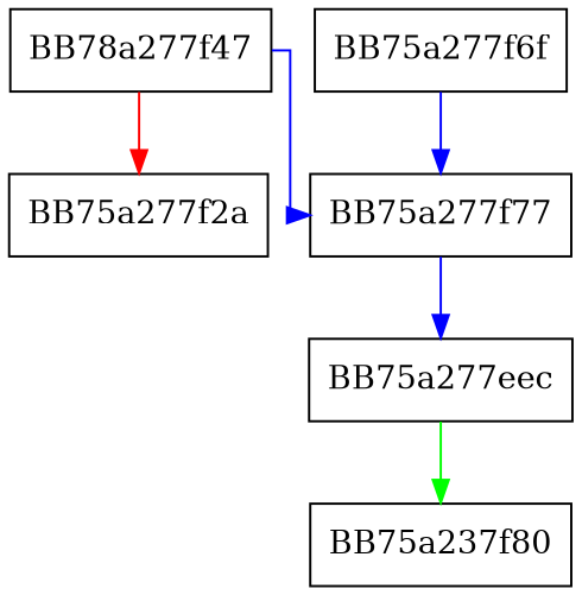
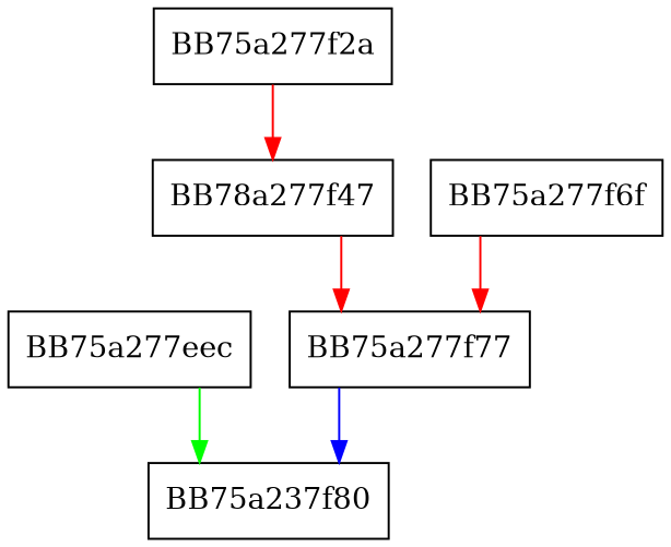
  digraph {
    splines=ortho
    node [shape=box]
    edge [color=blue]
    n1 [label=BB75a237f80]
    BB75a277eec
    n3 [label=BB78a277f47]
    BB75a277f2a
    BB75a277f77
    BB75a277f6f
    BB75a277eec -> n1 [color=green]
-   n3 -> BB75a277f77
-   n3 -> BB75a277f2a [color=red]
-   BB75a277f77 -> BB75a277eec
-   BB75a277f6f -> BB75a277f77
+   n3 -> BB75a277f77 [color=red]
+   BB75a277f2a -> n3 [color=red]
+   BB75a277f77 -> n1
+   BB75a277f6f -> BB75a277f77 [color=red]
  }
